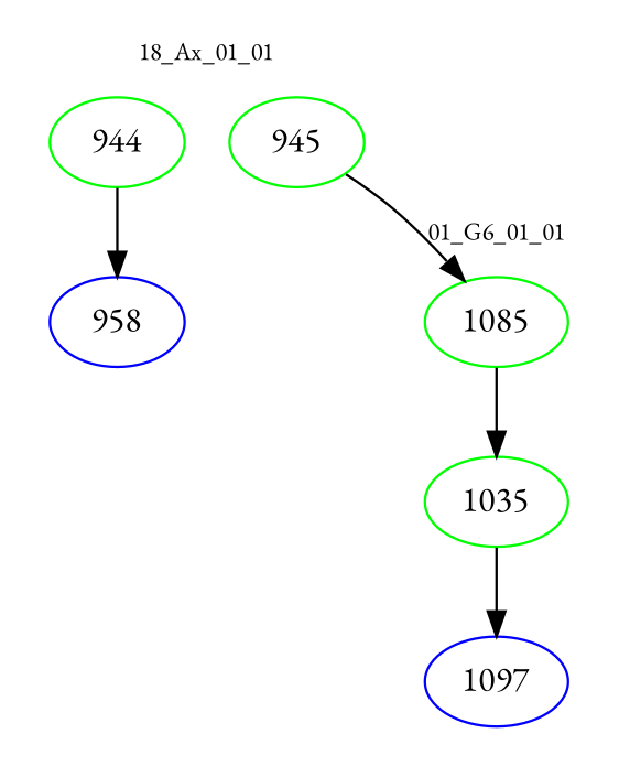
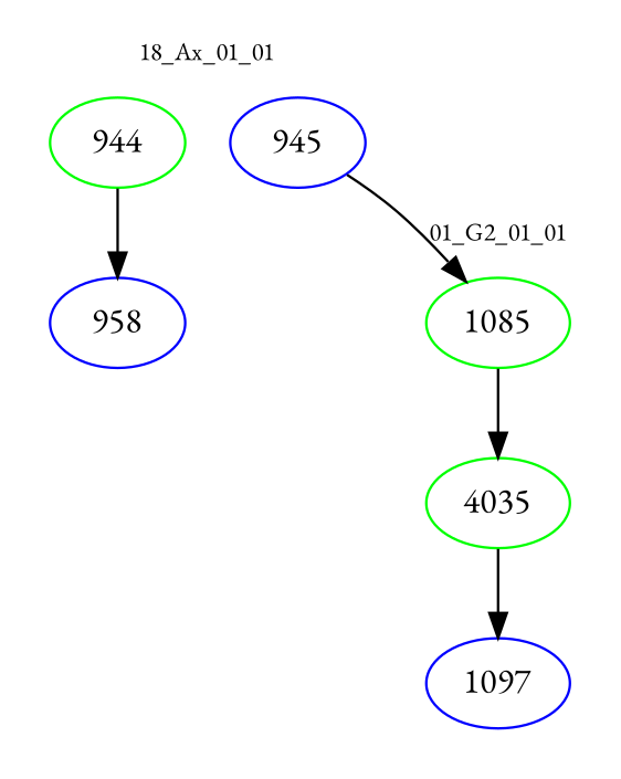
  digraph {
    fontname="EB Garamond"
    node [color=blue fontname="EB Garamond"]
    edge [color=black fontname="EB Garamond"]
-   n1 [color=green label=945]
+   n1 [label=945]
    n2 [color=green label=944]
    n3 [label=958]
    n4 [color=green label=1085]
-   n5 [color=green label=1035]
+   n5 [color=green label=4035]
    n6 [label=1097]
    subgraph cluster_1 {
      color=white
      fontsize=10
      label="18_Ax_01_01"
      n1
      n2
      n3
    }
    subgraph cluster_2 {
      color=white
      fontsize=10
-     label="01_G6_01_01"
+     label="01_G2_01_01"
      n4
      n5
      n6
    }
    n1 -> n4
    n2 -> n3
    n4 -> n5
    n5 -> n6
  }
